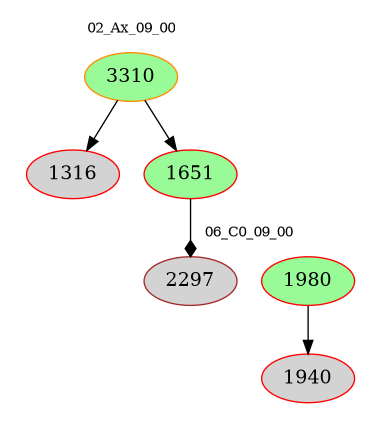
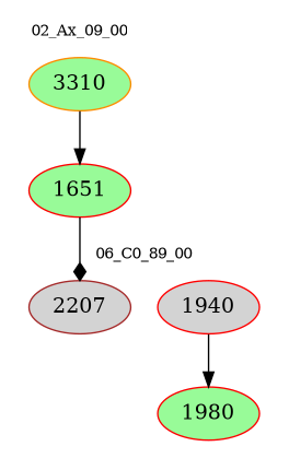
  digraph {
    node [color=red fillcolor=palegreen style=filled]
    edge [arrowhead=normal color=black]
    n1 [color=darkorange label=3310]
-   n2 [fillcolor=lightgrey label=1316]
    n3 [label=1651]
    n4 [fillcolor=lightgrey label=1940]
    n5 [label=1980]
-   n6 [color=brown fillcolor=lightgrey label=2297]
+   n6 [color=brown fillcolor=lightgrey label=2207]
    subgraph cluster_1 {
      color=white
      fontsize=10
      label="02_Ax_09_00"
      n1
-     n2
      n3
    }
    subgraph cluster_2 {
      color=white
      fontsize=10
-     label="06_C0_09_00"
+     label="06_C0_89_00"
      n4
      n5
      n6
    }
-   n1 -> n2
    n1 -> n3
    n3 -> n6 [arrowhead=diamond]
-   n5 -> n4
+   n4 -> n5
  }
